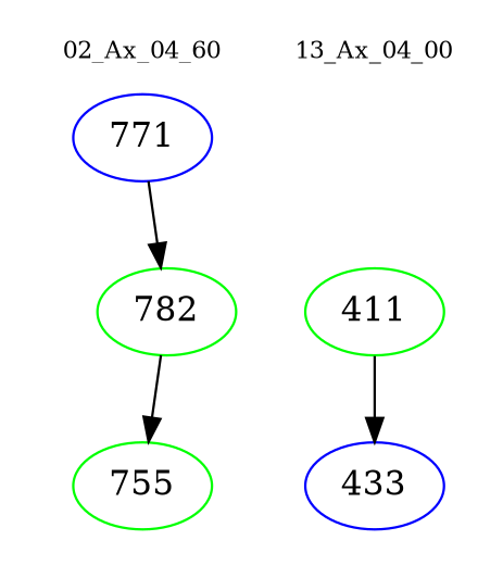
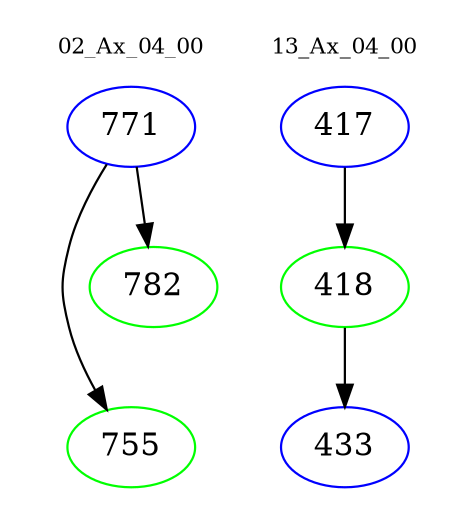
  digraph {
    node [color=blue]
    edge [color=black]
    n1 [label=771]
    n2 [color=green label=755]
    n3 [color=green label=782]
-   n5 [color=green label=411]
+   n4 [label=417]
+   n5 [color=green label=418]
    n6 [label=433]
    subgraph cluster_1 {
      color=white
      fontsize=10
-     label="02_Ax_04_60"
+     label="02_Ax_04_00"
      n1
      n2
      n3
    }
    subgraph cluster_2 {
      color=white
      fontsize=10
      label="13_Ax_04_00"
+     n4
      n5
      n6
    }
-   n3 -> n2
+   n1 -> n2
    n1 -> n3
+   n4 -> n5
    n5 -> n6
  }
